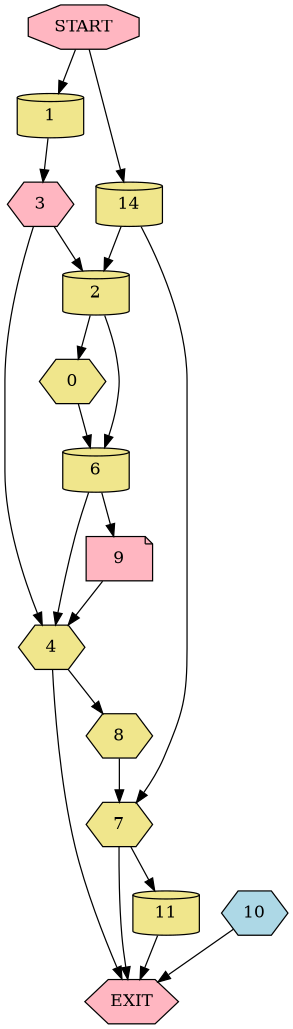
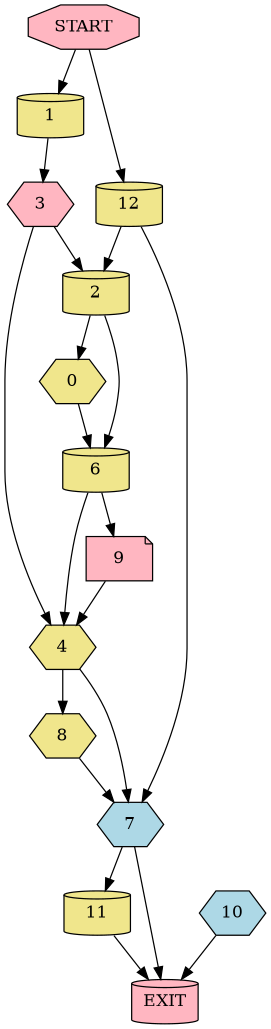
  digraph {
    node [fillcolor=khaki shape=cylinder style=filled]
    n1 [fillcolor=lightpink label=START shape=octagon]
    1
-   12 [label=14]
+   12
    3 [fillcolor=lightpink shape=hexagon]
    2
-   7 [shape=hexagon]
-   n7 [fillcolor=lightpink label=EXIT shape=hexagon]
+   7 [fillcolor=lightblue shape=hexagon]
+   n7 [fillcolor=lightpink label=EXIT]
    n8 [label=0 shape=hexagon]
    6
    4 [shape=hexagon]
    9 [fillcolor=lightpink shape=note]
    8 [shape=hexagon]
    11
    10 [fillcolor=lightblue shape=hexagon]
    n1 -> 1
    n1 -> 12
    1 -> 3
    12 -> 2
    12 -> 7
    3 -> 2
    3 -> 4
    2 -> n8
    2 -> 6
    7 -> n7
    7 -> 11
    n8 -> 6
    6 -> 4
    6 -> 9
-   4 -> n7
+   4 -> 7
    4 -> 8
    9 -> 4
    8 -> 7
    11 -> n7
    10 -> n7
  }
